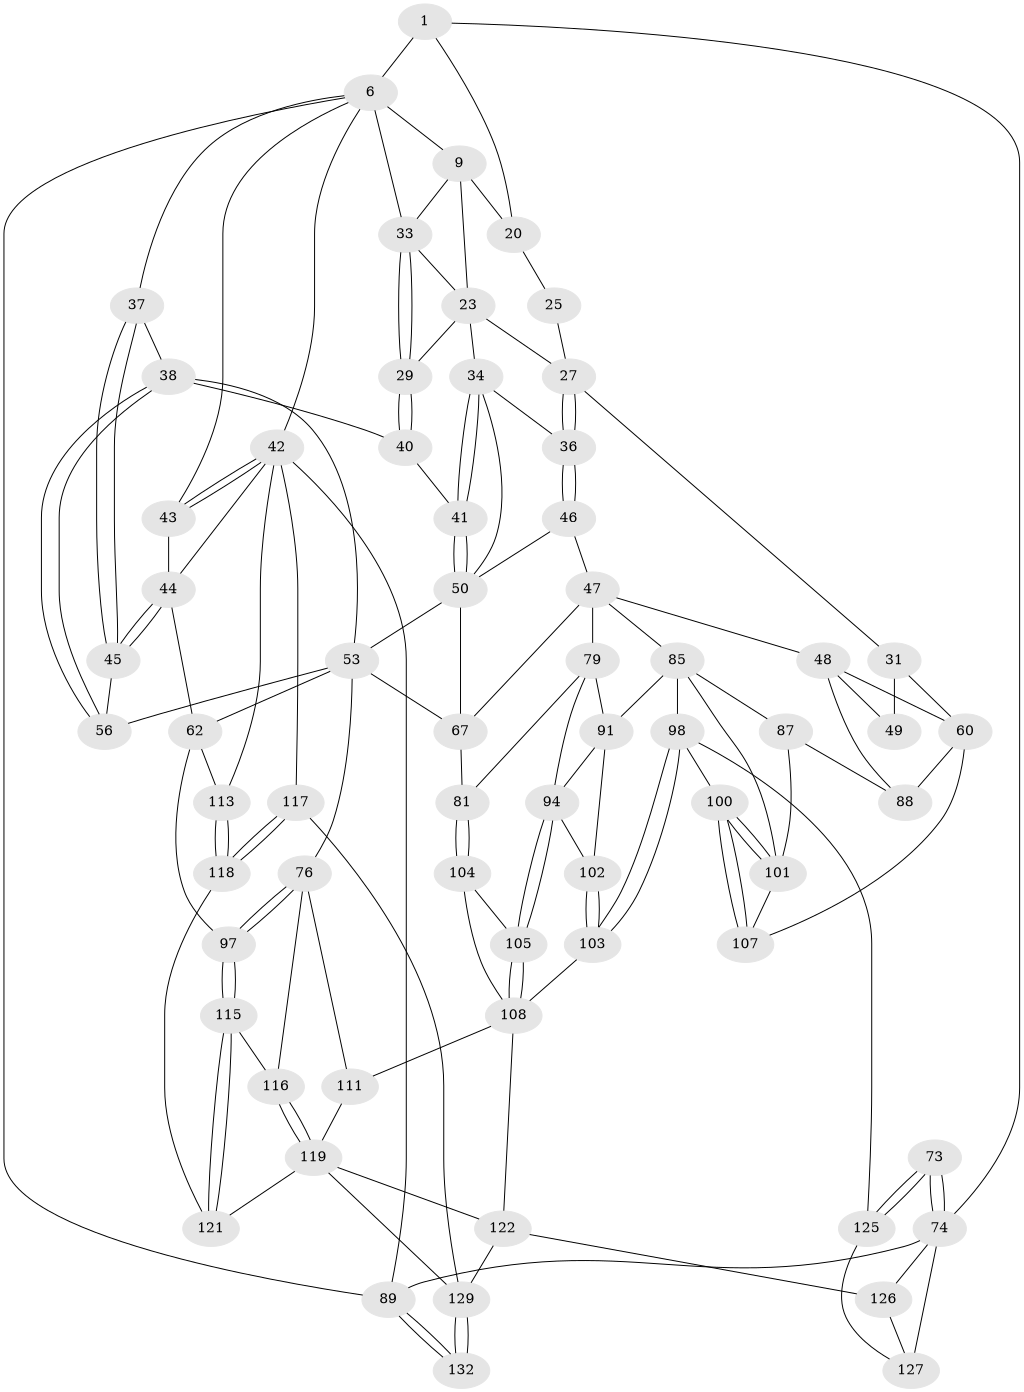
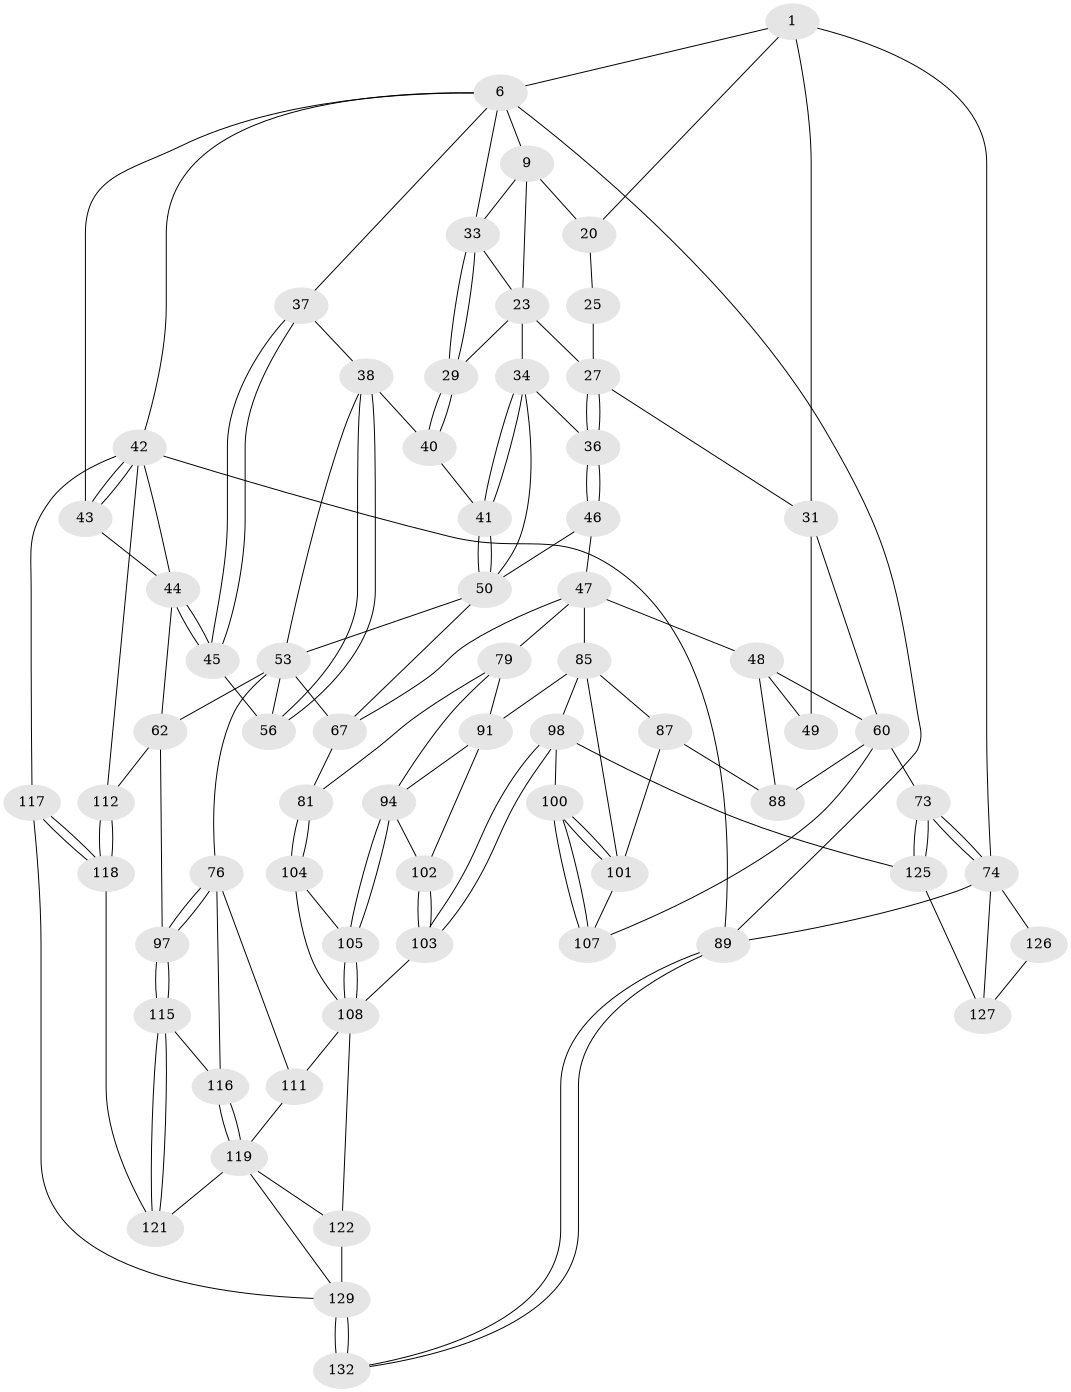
  graph {
    node [color=gray90 style=filled]
    1 [super="+2"]
    6 [super="+7+15"]
    20 [super="+22"]
    31 [super="+32"]
    74 [super="+75"]
    9 [super="+10"]
    n7 [label=33 super="+14"]
    37
    42 [super="+83"]
    43
    89
    25
    49
    60 [super="+71"]
    126
    127 [super="+128"]
    23 [super="+26"]
    29
    38 [super="+39"]
    45
    44 [super="+61"]
-   113
+   113 [label=112]
    117
    132
    27 [super="+28"]
    34 [super="+35"]
    40
    36
    41
    50 [super="+51"]
    46
    88
    73
    107
    53 [super="+57+54"]
    67 [super="+70"]
    47 [super="+64"]
    56
    62 [super="+96"]
    76 [super="+77"]
    118
    129 [super="+130"]
    97
    48 [super="+58"]
    79 [super="+80+82"]
    85 [super="+93+86"]
    81
    91 [super="+92"]
    94 [super="+95"]
    87
    98 [super="+99"]
    101 [super="+106"]
    111
    116
    125
    115
    104
    119 [super="+124+120"]
    102
    105
    108 [super="+109+112"]
    100
    103
    121
    122 [super="+123"]
    1 -- 6 [weight=2]
    1 -- 20
+   1 -- 31 [weight=2]
    1 -- 74
    6 -- 9
    6 -- n7
    6 -- 37
    6 -- 42
    6 -- 43
    6 -- 89
    20 -- 25
    31 -- 49 [weight=2]
    31 -- 60
    74 -- 89
    74 -- 126
    74 -- 127 [weight=2]
    9 -- 20 [weight=2]
    9 -- n7
    9 -- 23
    n7 -- 23
    n7 -- 29
    n7 -- 29
    37 -- 38
    37 -- 45
    37 -- 45
    42 -- 43
    42 -- 43
    42 -- 89
    42 -- 44
    42 -- 113
    42 -- 117
    43 -- 44
    89 -- 132
    89 -- 132
    25 -- 27
    60 -- 88
+   60 -- 73
    60 -- 107
    126 -- 127
    23 -- 29
    23 -- 27
    23 -- 34
    29 -- 40
    29 -- 40
    38 -- 40
    38 -- 53
    38 -- 56
    38 -- 56
    45 -- 56
    44 -- 45
    44 -- 45
    44 -- 62
    113 -- 118
    113 -- 118
    117 -- 118
    117 -- 118
    117 -- 129
    27 -- 31
    27 -- 36
    27 -- 36
    34 -- 36
    34 -- 41
    34 -- 41
    34 -- 50
    40 -- 41
    36 -- 46
    36 -- 46
    41 -- 50
    41 -- 50
    50 -- 53
    50 -- 67
    46 -- 50
    46 -- 47
    73 -- 74
    73 -- 74
    73 -- 125
    73 -- 125
    53 -- 67
    53 -- 56
    53 -- 62
    53 -- 76 [weight=2]
    67 -- 81
    47 -- 67
    47 -- 48 [weight=2]
    47 -- 79 [weight=2]
    47 -- 85
    62 -- 113
    62 -- 97
    76 -- 97
    76 -- 97
    76 -- 111
    76 -- 116
    118 -- 121
    129 -- 132 [weight=2]
    129 -- 132
    97 -- 115
    97 -- 115
    48 -- 49
    48 -- 60
    48 -- 88
    79 -- 81
    79 -- 91
    79 -- 94
    85 -- 91
    85 -- 87
    85 -- 98
    85 -- 101
    81 -- 104
    81 -- 104
    91 -- 94
    91 -- 102
    94 -- 102
    94 -- 105
    94 -- 105
    87 -- 88
    87 -- 101
    98 -- 125
    98 -- 100
    98 -- 103
    98 -- 103
    101 -- 107
    111 -- 119
    116 -- 119
    116 -- 119
    125 -- 127
    115 -- 116
    115 -- 121
    115 -- 121
    104 -- 105
    104 -- 108
    119 -- 129
    119 -- 121
    119 -- 122
    102 -- 103
    102 -- 103
    105 -- 108
    105 -- 108
    108 -- 111
    108 -- 122
    100 -- 107
    100 -- 107
    100 -- 101
    100 -- 101
    103 -- 108
-   122 -- 126
    122 -- 129
  }
